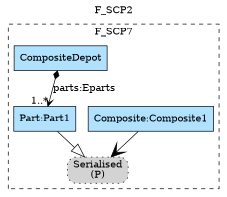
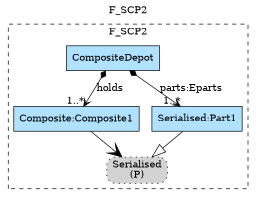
  digraph {
    label=F_SCP2
    labelfontsize=12
    labelloc=tl
    node [fillcolor=lightskyblue1 shape=record style=filled]
    edge [arrowhead=vee]
    n1 [fillcolor=lightgray label=<Serialised<br/>(P)> shape=box style="rounded,filled,dotted"]
    n2 [label="Composite:Composite1"]
-   n3 [label="Part:Part1"]
+   n3 [label="Serialised:Part1"]
    n4 [label=CompositeDepot]
    subgraph cluster_1 {
-     label=F_SCP7
      style=dashed
      n1
      n2
      n3
      n4
    }
    n2 -> n1 [arrowsize=2.0]
    n3 -> n1 [arrowhead=onormal arrowsize=2.0]
+   n4 -> n2 [arrowtail=diamond dir=both headlabel="1..*" label=holds]
    n4 -> n3 [arrowtail=diamond dir=both headlabel="1..*" label="parts:Eparts"]
  }
